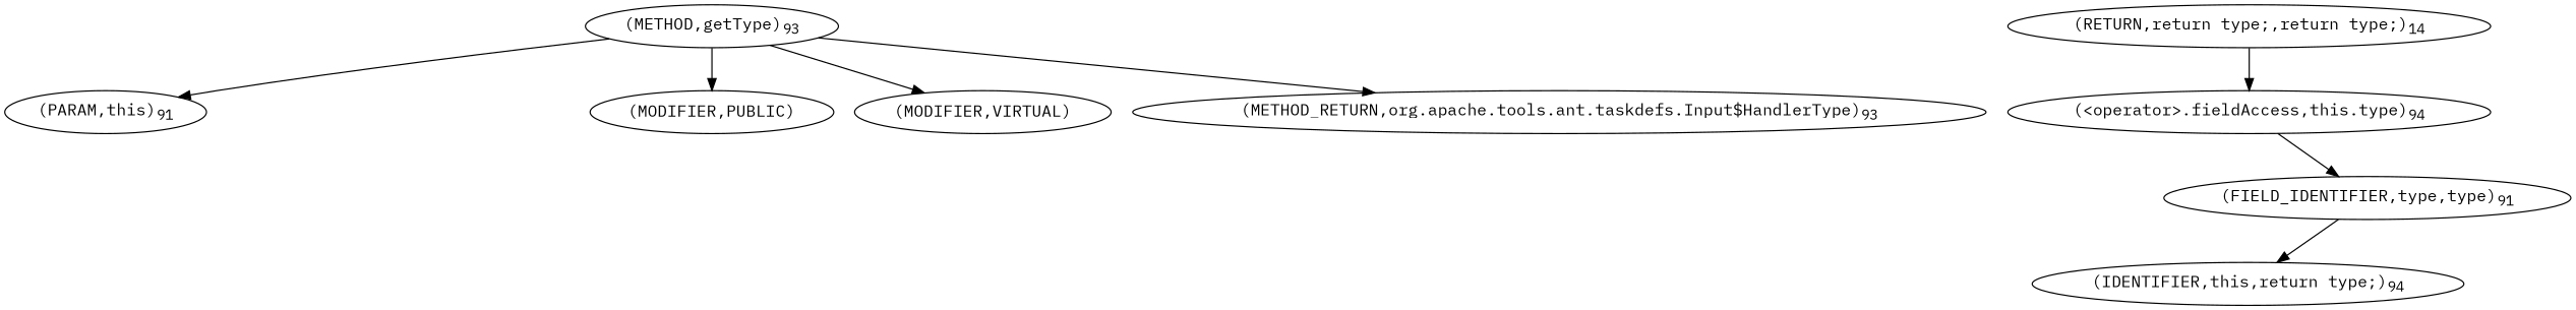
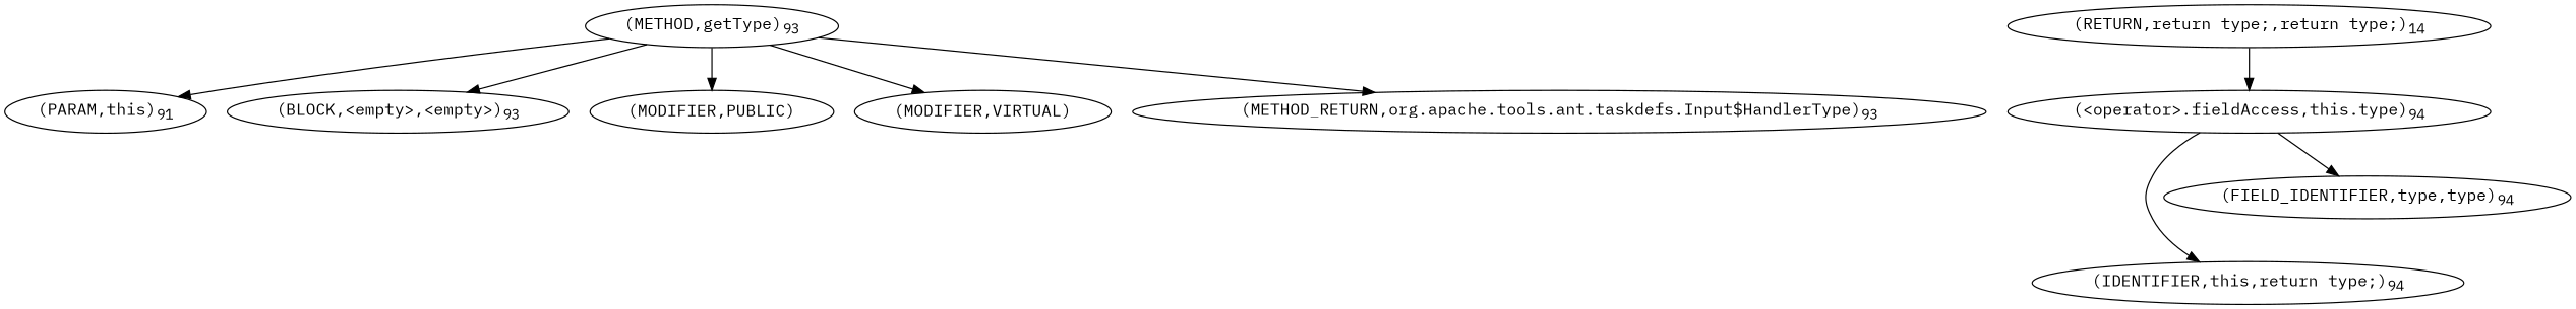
  digraph {
    fontname="IBM Plex Mono"
    node [fontname="IBM Plex Mono"]
    edge [fontname="IBM Plex Mono"]
    n1 [label=<(METHOD,getType)<SUB>93</SUB>>]
    n2 [label=<(PARAM,this)<SUB>91</SUB>>]
+   n3 [label=<(BLOCK,&lt;empty&gt;,&lt;empty&gt;)<SUB>93</SUB>>]
    n4 [label=<(MODIFIER,PUBLIC)>]
    n5 [label=<(MODIFIER,VIRTUAL)>]
    n6 [label=<(METHOD_RETURN,org.apache.tools.ant.taskdefs.Input$HandlerType)<SUB>93</SUB>>]
    n7 [label=<(RETURN,return type;,return type;)<SUB>14</SUB>>]
    n8 [label=<(&lt;operator&gt;.fieldAccess,this.type)<SUB>94</SUB>>]
    n9 [label=<(IDENTIFIER,this,return type;)<SUB>94</SUB>>]
-   n10 [label=<(FIELD_IDENTIFIER,type,type)<SUB>91</SUB>>]
+   n10 [label=<(FIELD_IDENTIFIER,type,type)<SUB>94</SUB>>]
    n1 -> n2
+   n1 -> n3
    n1 -> n4
    n1 -> n5
    n1 -> n6
    n7 -> n8
-   n10 -> n9
+   n8 -> n9
    n8 -> n10
  }
